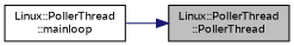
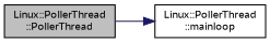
  digraph {
    rankdir=LR
    fontname=Lato
    node [color=black fontname=Lato fontsize=10 shape=record style=filled]
    n1 [fillcolor=grey75 fontcolor=black height=0.2 label="Linux::PollerThread\l::PollerThread" width=0.4]
    n2 [fillcolor=white height=0.2 label="Linux::PollerThread\l::mainloop" width=0.4]
-   n2 -> n1 [color=midnightblue fontname=Lato fontsize=10 labelfontname=Helvetica labelfontsize=10 style=solid]
+   n1 -> n2 [color=midnightblue fontname=Lato fontsize=10 labelfontname=Helvetica labelfontsize=10 style=solid]
  }
